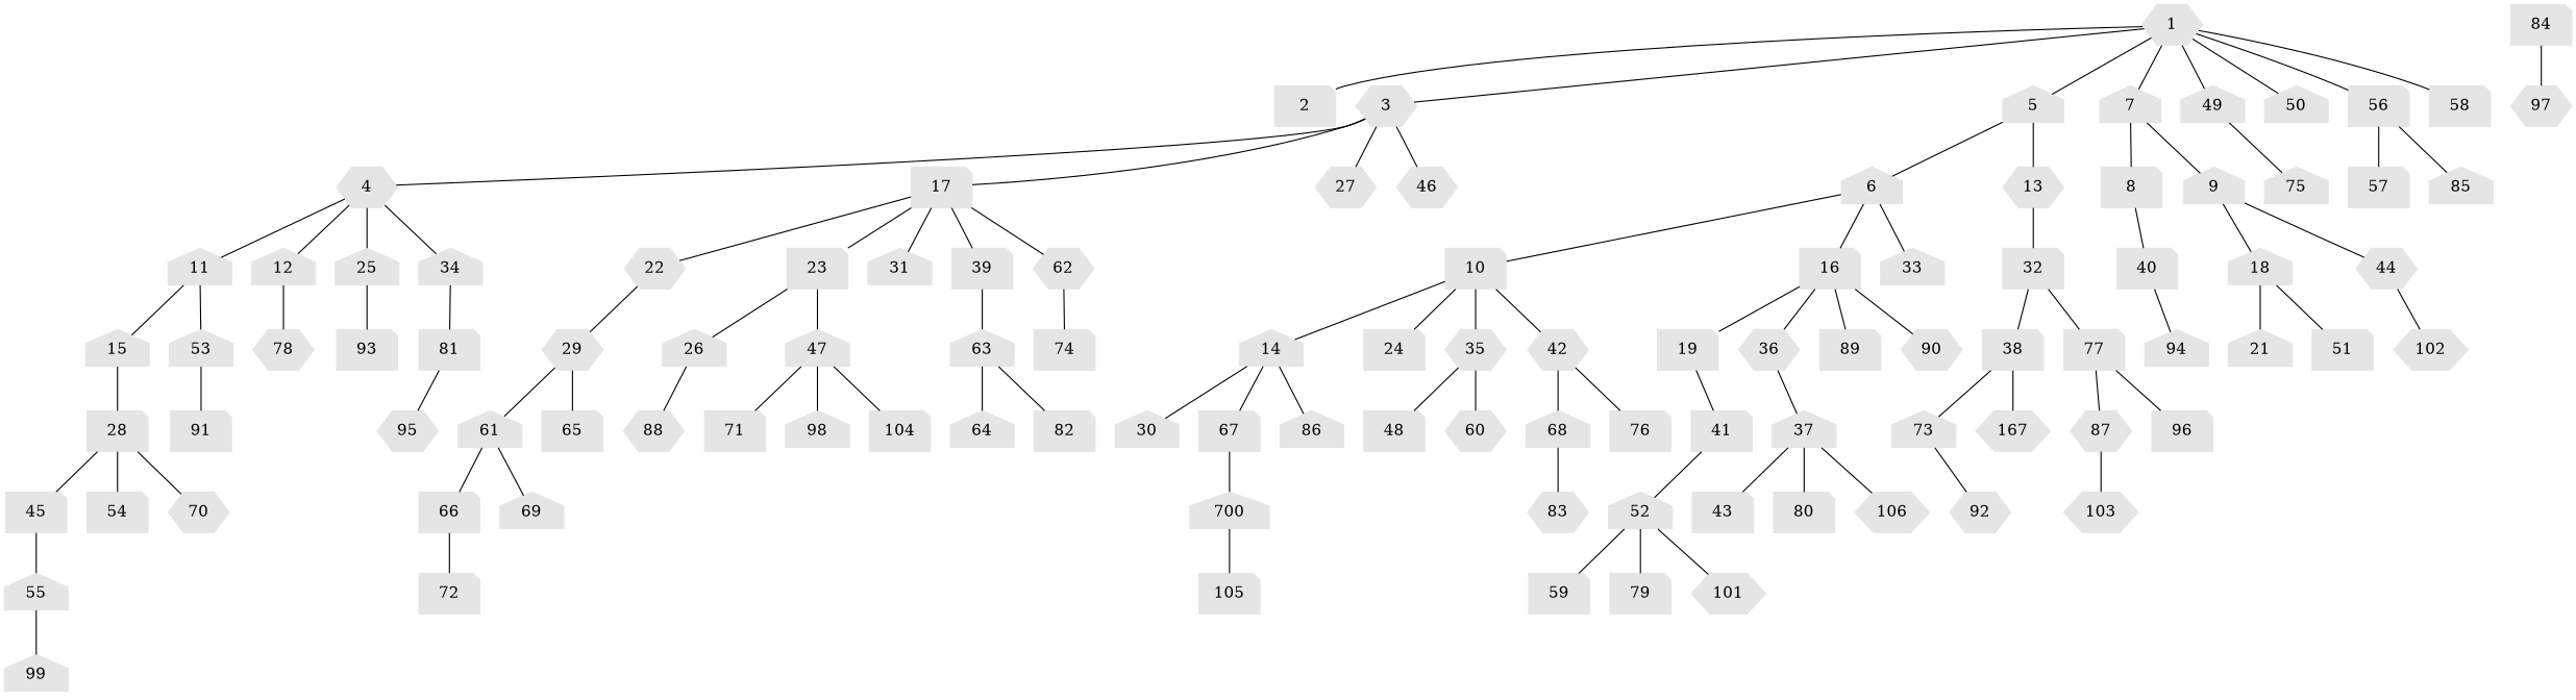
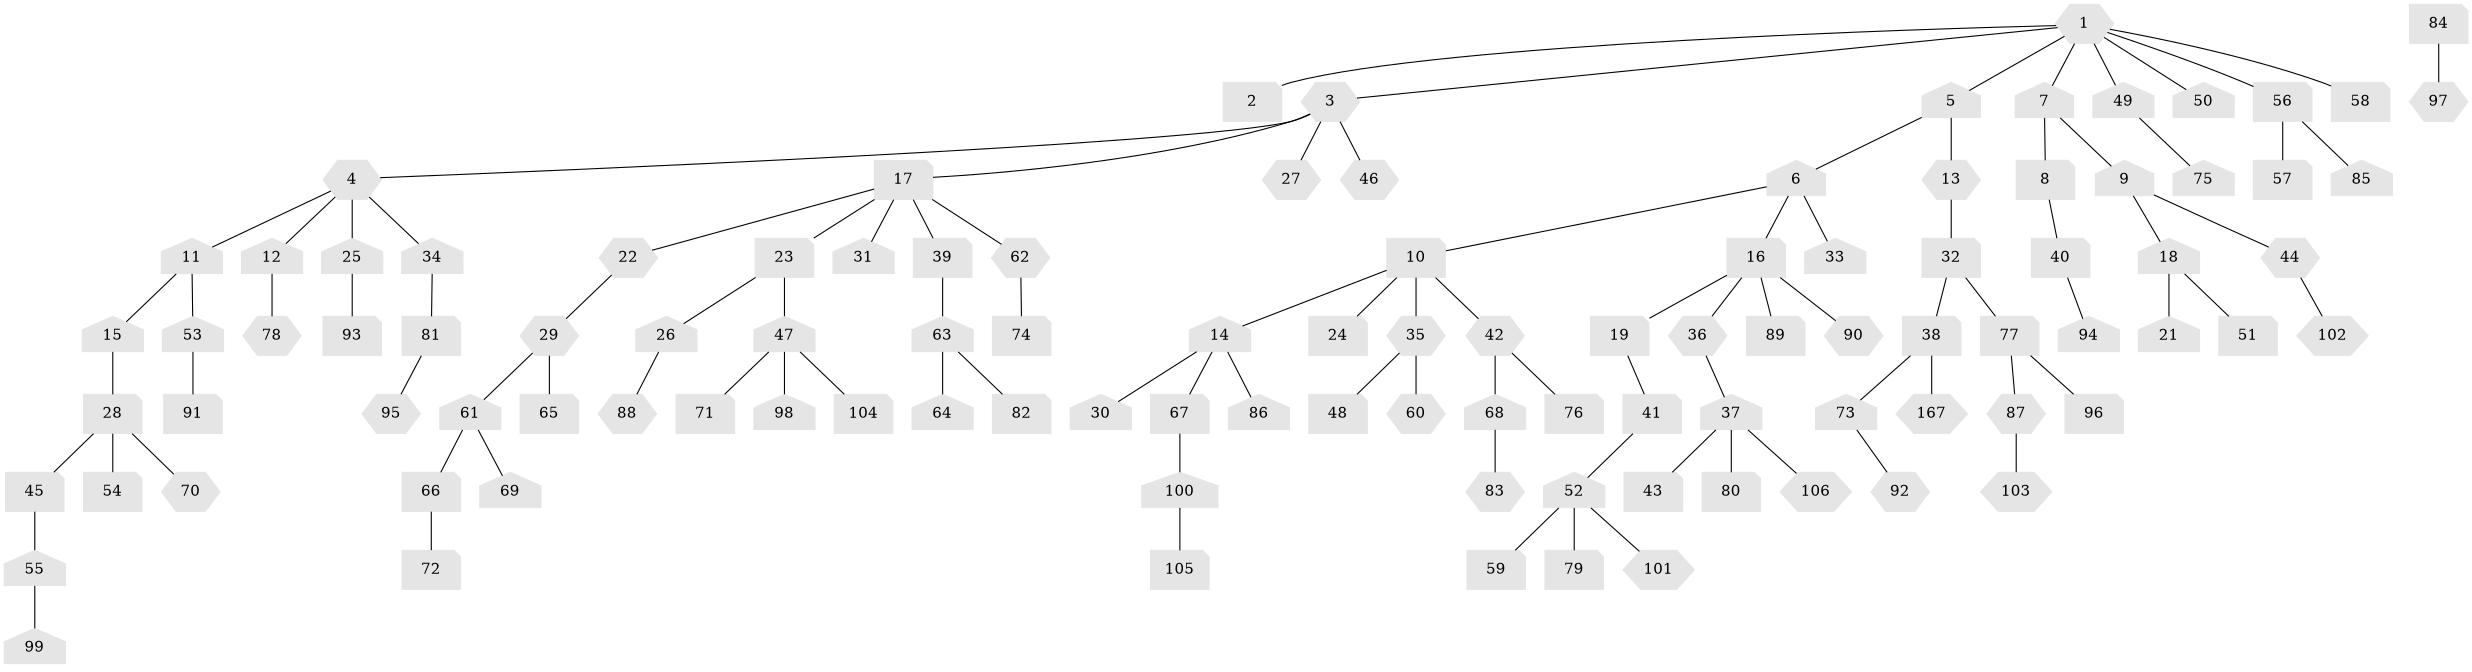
  graph {
    node [color=gray90 shape=note style=filled]
    1 [shape=hexagon]
    2
    3 [shape=hexagon]
    5 [shape=house]
    7 [shape=house]
    49 [shape=house]
    50 [shape=house]
    56
    58
    4 [shape=hexagon]
    17
    27 [shape=hexagon]
    46 [shape=hexagon]
    6 [shape=house]
    13 [shape=hexagon]
    8
    9 [shape=house]
    75 [shape=house]
    57
    85 [shape=house]
    11 [shape=house]
    12 [shape=house]
    25 [shape=house]
    34 [shape=house]
    22 [shape=hexagon]
    23
    31 [shape=house]
    39
    62 [shape=hexagon]
    15 [shape=house]
    53 [shape=house]
    78 [shape=hexagon]
    93
    81
    10
    16
    33 [shape=house]
    32
    14 [shape=house]
    24
    35 [shape=hexagon]
    42 [shape=hexagon]
    19
    36 [shape=hexagon]
    89
    90 [shape=hexagon]
    40
    18 [shape=house]
    44 [shape=hexagon]
    94 [shape=house]
    21 [shape=house]
    51
    102 [shape=hexagon]
    30 [shape=house]
    67
    86 [shape=house]
    48
    60 [shape=hexagon]
    68 [shape=house]
    76
    28
    91
    38
    77
-   100 [shape=house label=700]
+   100 [shape=house]
    45
    54
    70 [shape=hexagon]
    41
    37 [shape=house]
    29 [shape=hexagon]
    26 [shape=house]
    47 [shape=house]
    63 [shape=house]
    74
    52 [shape=house]
    97 [shape=hexagon]
    84
    61 [shape=house]
    65
    88 [shape=hexagon]
    71
    98 [shape=house]
    104
    55 [shape=house]
    66
    69 [shape=house]
    73 [shape=house]
    n89 [label=167 shape=hexagon]
    87 [shape=hexagon]
    96
    95 [shape=hexagon]
    43
    80
    106 [shape=hexagon]
    92 [shape=hexagon]
    64 [shape=house]
    82
    59
    79
    101 [shape=hexagon]
    83 [shape=hexagon]
    99 [shape=house]
    72
    105
    103 [shape=hexagon]
    1 -- 2
    1 -- 3
    1 -- 5
    1 -- 7
    1 -- 49
    1 -- 50
    1 -- 56
    1 -- 58
    3 -- 4
    3 -- 17
    3 -- 27
    3 -- 46
    5 -- 6
    5 -- 13
    7 -- 8
    7 -- 9
    49 -- 75
    56 -- 57
    56 -- 85
    4 -- 11
    4 -- 12
    4 -- 25
    4 -- 34
    17 -- 22
    17 -- 23
    17 -- 31
    17 -- 39
    17 -- 62
    6 -- 10
    6 -- 16
    6 -- 33
    13 -- 32
    8 -- 40
    9 -- 18
    9 -- 44
    11 -- 15
    11 -- 53
    12 -- 78
    25 -- 93
    34 -- 81
    22 -- 29
    23 -- 26
    23 -- 47
    39 -- 63
    62 -- 74
    15 -- 28
    53 -- 91
    81 -- 95
    10 -- 14
    10 -- 24
    10 -- 35
    10 -- 42
    16 -- 19
    16 -- 36
    16 -- 89
    16 -- 90
    32 -- 38
    32 -- 77
    14 -- 30
    14 -- 67
    14 -- 86
    35 -- 48
    35 -- 60
    42 -- 68
    42 -- 76
    19 -- 41
    36 -- 37
    40 -- 94
    18 -- 21
    18 -- 51
    44 -- 102
    67 -- 100
    68 -- 83
    28 -- 45
    28 -- 54
    28 -- 70
    38 -- 73
    38 -- n89
    77 -- 87
    77 -- 96
    100 -- 105
    45 -- 55
    41 -- 52
    37 -- 43
    37 -- 80
    37 -- 106
    29 -- 61
    29 -- 65
    26 -- 88
    47 -- 71
    47 -- 98
    47 -- 104
    63 -- 64
    63 -- 82
    52 -- 59
    52 -- 79
    52 -- 101
    84 -- 97
    61 -- 66
    61 -- 69
    55 -- 99
    66 -- 72
    73 -- 92
    87 -- 103
  }
